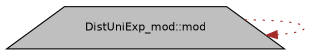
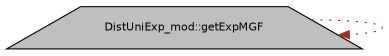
  digraph {
    rankdir=TB
-   n1 [color=black fillcolor=grey75 fontcolor=black fontname=Helvetica fontsize=10 height=0.2 label="DistUniExp_mod::mod" shape=trapezium style=filled width=0.4]
+   n1 [color=black fillcolor=grey75 fontcolor=black fontname=Helvetica fontsize=10 height=0.2 label="DistUniExp_mod::getExpMGF" shape=trapezium style=filled width=0.4]
    n1 -> n1 [color=brown fontname=Helvetica fontsize=10 labelfontname=Helvetica labelfontsize=10 style=dotted]
  }
